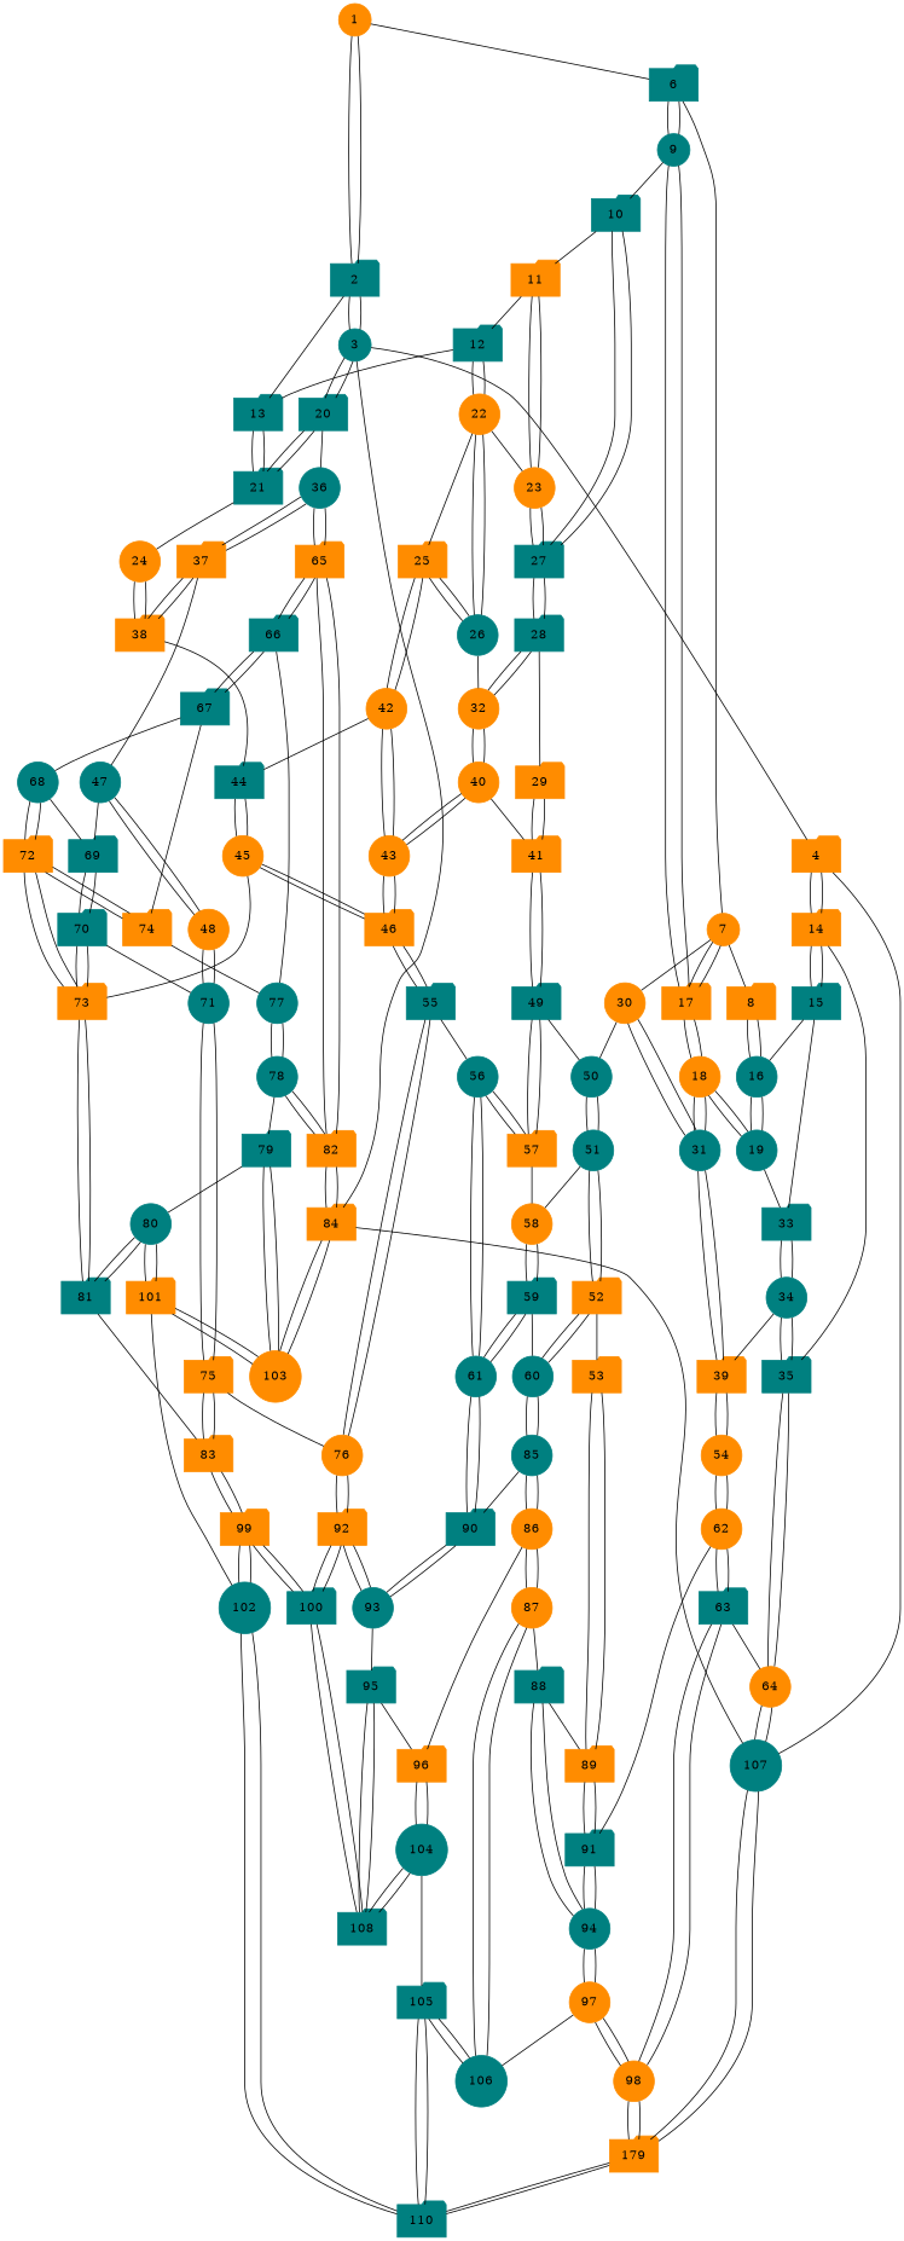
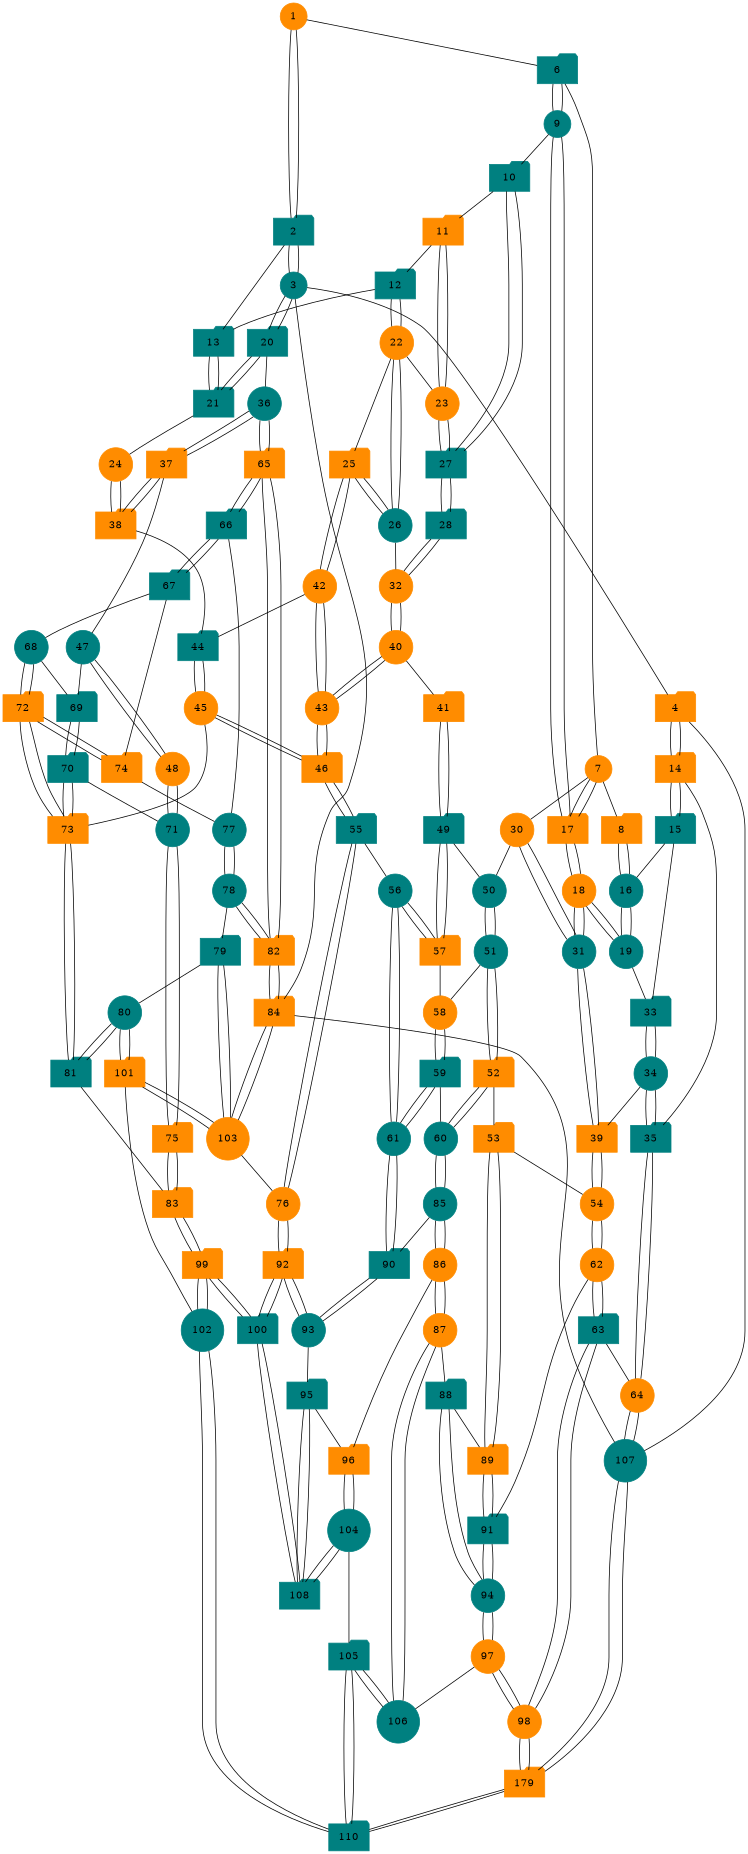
  graph {
    fontname="DejaVu Serif"
    node [color=teal fontname="DejaVu Serif" shape=folder style=filled]
    edge [fontname="DejaVu Serif"]
    1 [color=darkorange shape=circle]
    2
    6
    3 [shape=circle]
    13
    7 [color=darkorange shape=circle]
    9 [shape=circle]
    4 [color=darkorange]
    20
    84 [color=darkorange]
    21
    14 [color=darkorange]
    107 [shape=circle]
    36 [shape=circle]
    103 [color=darkorange shape=circle]
    15
    35
    n18 [color=darkorange label=179]
    8 [color=darkorange]
    16 [shape=circle]
    17 [color=darkorange]
    30 [color=darkorange shape=circle]
    10
    18 [color=darkorange shape=circle]
    19 [shape=circle]
    11 [color=darkorange]
    27
    12
    23 [color=darkorange shape=circle]
    28
    22 [color=darkorange shape=circle]
    26 [shape=circle]
    25 [color=darkorange]
    24 [color=darkorange shape=circle]
    33
    64 [color=darkorange shape=circle]
    34 [shape=circle]
    31 [shape=circle]
    39 [color=darkorange]
    37 [color=darkorange]
    65 [color=darkorange]
    38 [color=darkorange]
    32 [color=darkorange shape=circle]
    42 [color=darkorange shape=circle]
    44
    43 [color=darkorange shape=circle]
    40 [color=darkorange shape=circle]
-   29 [color=darkorange]
    41 [color=darkorange]
    50 [shape=circle]
    49
    51 [shape=circle]
    54 [color=darkorange shape=circle]
    47 [shape=circle]
    66
    82 [color=darkorange]
    48 [color=darkorange shape=circle]
    69
    45 [color=darkorange shape=circle]
    62 [color=darkorange shape=circle]
    46 [color=darkorange]
    57 [color=darkorange]
    55
    73 [color=darkorange]
    71 [shape=circle]
    56 [shape=circle]
    76 [color=darkorange shape=circle]
    70
    75 [color=darkorange]
    58 [color=darkorange shape=circle]
    52 [color=darkorange]
    53 [color=darkorange]
    60 [shape=circle]
    59
    89 [color=darkorange]
    85 [shape=circle]
    91
    63
    61 [shape=circle]
    92 [color=darkorange]
    90
    86 [color=darkorange shape=circle]
    93 [shape=circle]
    98 [color=darkorange shape=circle]
    94 [shape=circle]
    67
    77 [shape=circle]
    68 [shape=circle]
    74 [color=darkorange]
    78 [shape=circle]
    72 [color=darkorange]
    81
    83 [color=darkorange]
    99 [color=darkorange]
    100
    79
    80 [shape=circle]
    101 [color=darkorange]
    102 [shape=circle]
    87 [color=darkorange shape=circle]
    96 [color=darkorange]
    88
    106 [shape=circle]
    104 [shape=circle]
    97 [color=darkorange shape=circle]
    95
    108
    105
    110
    1 -- 2
    1 -- 2
    1 -- 6
    2 -- 3
    2 -- 3
    2 -- 13
    6 -- 7
    6 -- 9
    6 -- 9
    3 -- 4
    3 -- 20
    3 -- 20
    3 -- 84
    13 -- 21
    13 -- 21
    7 -- 8
    7 -- 17
    7 -- 17
    7 -- 30
    9 -- 17
    9 -- 17
    9 -- 10
    4 -- 14
    4 -- 14
    4 -- 107
    20 -- 21
    20 -- 21
    20 -- 36
    84 -- 107
    84 -- 103
    84 -- 103
    21 -- 24
    14 -- 15
    14 -- 15
    14 -- 35
    107 -- n18
    107 -- n18
    36 -- 37
    36 -- 37
    36 -- 65
    36 -- 65
    15 -- 16
    15 -- 33
    35 -- 64
    35 -- 64
    n18 -- 110
    n18 -- 110
    8 -- 16
    8 -- 16
    16 -- 19
    16 -- 19
    17 -- 18
    17 -- 18
    30 -- 31
    30 -- 31
    30 -- 50
    10 -- 11
    10 -- 27
    10 -- 27
    18 -- 19
    18 -- 19
    18 -- 31
    18 -- 31
    19 -- 33
    11 -- 12
    11 -- 23
    11 -- 23
    27 -- 28
    27 -- 28
    12 -- 13
    12 -- 22
    12 -- 22
    23 -- 27
    23 -- 27
    28 -- 32
    28 -- 32
-   28 -- 29
    22 -- 23
    22 -- 26
    22 -- 26
    22 -- 25
    26 -- 32
    25 -- 26
    25 -- 26
    25 -- 42
    25 -- 42
    24 -- 38
    24 -- 38
    33 -- 34
    33 -- 34
    64 -- 107
    64 -- 107
    34 -- 35
    34 -- 35
    34 -- 39
    31 -- 39
    31 -- 39
    39 -- 54
    39 -- 54
    37 -- 38
    37 -- 38
    37 -- 47
    65 -- 66
    65 -- 66
    65 -- 82
    65 -- 82
    38 -- 44
    32 -- 40
    32 -- 40
    42 -- 44
    42 -- 43
    42 -- 43
    44 -- 45
    44 -- 45
    43 -- 46
    43 -- 46
    40 -- 43
    40 -- 43
    40 -- 41
-   29 -- 41
-   29 -- 41
    41 -- 49
    41 -- 49
    50 -- 51
    50 -- 51
    49 -- 50
    49 -- 57
    49 -- 57
    51 -- 58
    51 -- 52
    51 -- 52
    54 -- 62
    54 -- 62
    47 -- 48
    47 -- 48
    47 -- 69
    66 -- 67
    66 -- 67
    66 -- 77
    82 -- 84
    82 -- 84
    48 -- 71
    48 -- 71
    69 -- 70
    69 -- 70
    45 -- 46
    45 -- 46
    45 -- 73
    62 -- 91
    62 -- 63
    62 -- 63
    46 -- 55
    46 -- 55
    57 -- 58
    55 -- 56
    55 -- 76
    55 -- 76
    73 -- 81
    73 -- 81
    71 -- 75
    71 -- 75
    56 -- 57
    56 -- 57
    56 -- 61
    56 -- 61
    76 -- 92
    76 -- 92
    70 -- 73
    70 -- 73
    70 -- 71
-   75 -- 76
+   103 -- 76
    75 -- 83
    75 -- 83
    58 -- 59
    58 -- 59
    52 -- 53
    52 -- 60
    52 -- 60
+   53 -- 54
    53 -- 89
    53 -- 89
    60 -- 85
    60 -- 85
    59 -- 60
    59 -- 61
    59 -- 61
    89 -- 91
    89 -- 91
    85 -- 90
    85 -- 86
    85 -- 86
    91 -- 94
    91 -- 94
    63 -- 64
    63 -- 98
    63 -- 98
    61 -- 90
    61 -- 90
    92 -- 93
    92 -- 93
    92 -- 100
    92 -- 100
    90 -- 93
    90 -- 93
    86 -- 87
    86 -- 87
    86 -- 96
    93 -- 95
    98 -- n18
    98 -- n18
    94 -- 97
    94 -- 97
    67 -- 68
    67 -- 74
    77 -- 78
    77 -- 78
    68 -- 69
    68 -- 72
    68 -- 72
    74 -- 77
    78 -- 82
    78 -- 82
    78 -- 79
    72 -- 73
    72 -- 73
    72 -- 74
    72 -- 74
    81 -- 83
    83 -- 99
    83 -- 99
    99 -- 100
    99 -- 100
    99 -- 102
    99 -- 102
    100 -- 108
    100 -- 108
    79 -- 103
    79 -- 103
    79 -- 80
    80 -- 81
    80 -- 81
    80 -- 101
    80 -- 101
    101 -- 103
    101 -- 103
    101 -- 102
    102 -- 110
    102 -- 110
    87 -- 88
    87 -- 106
    87 -- 106
    96 -- 104
    96 -- 104
    88 -- 89
    88 -- 94
    88 -- 94
    104 -- 108
    104 -- 108
    104 -- 105
    97 -- 98
    97 -- 98
    97 -- 106
    95 -- 96
    95 -- 108
    95 -- 108
    105 -- 106
    105 -- 106
    105 -- 110
    105 -- 110
  }
